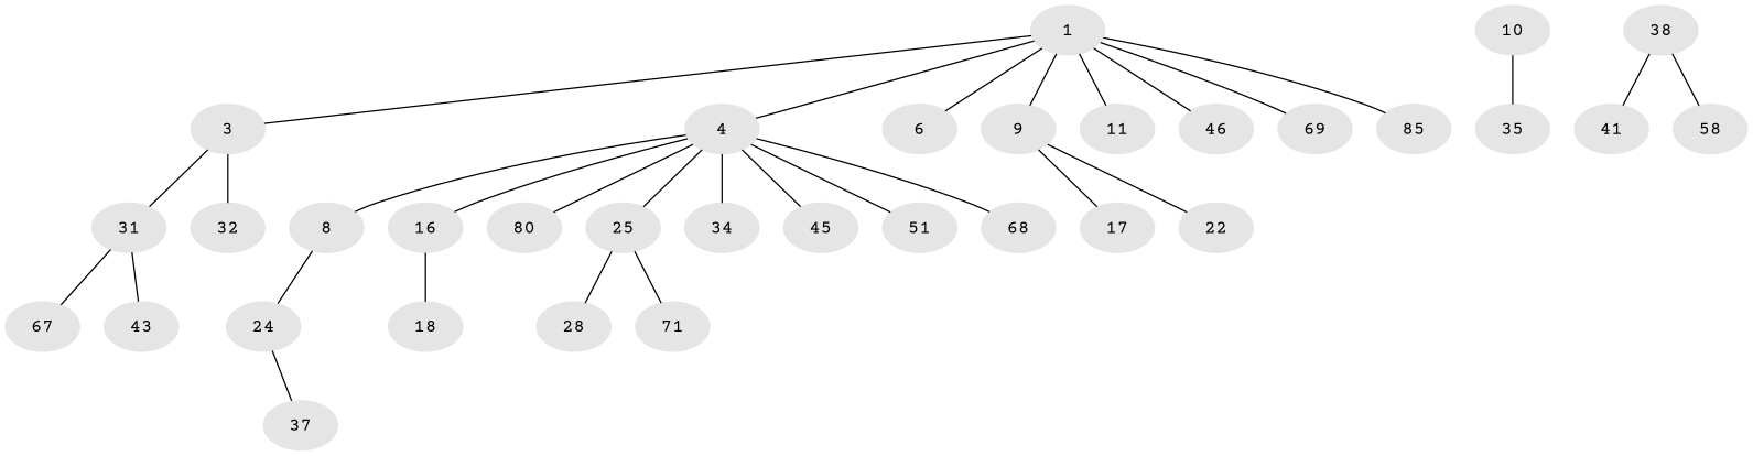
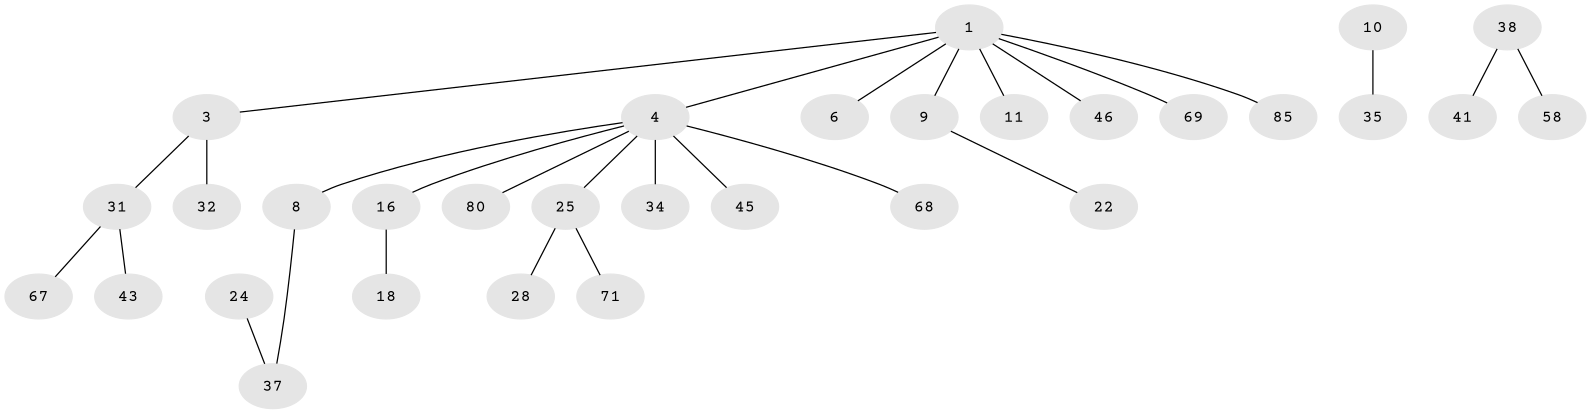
  graph {
    fontname="Courier Prime"
    node [color=gray90 fontname="Courier Prime" style=filled]
    edge [fontname="Courier Prime"]
    1 [super="+2"]
    3
    4 [super="+5+40+14"]
    6 [super="+26"]
    9 [super="+39+80+76+19+13"]
    11 [super="+56"]
    46 [super="+79"]
    69
    85
    31 [super="+57"]
    32 [super="+83"]
    8
    16
    n14 [label=80]
    25 [super="+59+29"]
    34
    45 [super="+54+81"]
-   51 [super="+77"]
    68
-   17 [super="+23+60+55+30"]
    22
    10 [super="+33"]
    35 [super="+50"]
    67
    43
    24 [super="+48"]
    18 [super="+27+21+62+36"]
    28 [super="+70"]
    71
    37
    41 [super="+49"]
    38
    58 [super="+65"]
    1 -- 3
    1 -- 4
    1 -- 6
    1 -- 9
    1 -- 11
    1 -- 46
    1 -- 69
    1 -- 85
    3 -- 31
    3 -- 32
    4 -- 8
    4 -- 16
    4 -- n14
    4 -- 25
    4 -- 34
    4 -- 45
-   4 -- 51
    4 -- 68
-   9 -- 17
    9 -- 22
    31 -- 67
    31 -- 43
-   8 -- 24
+   8 -- 37
    16 -- 18
    25 -- 28
    25 -- 71
    10 -- 35
    24 -- 37
    38 -- 41
    38 -- 58
  }
